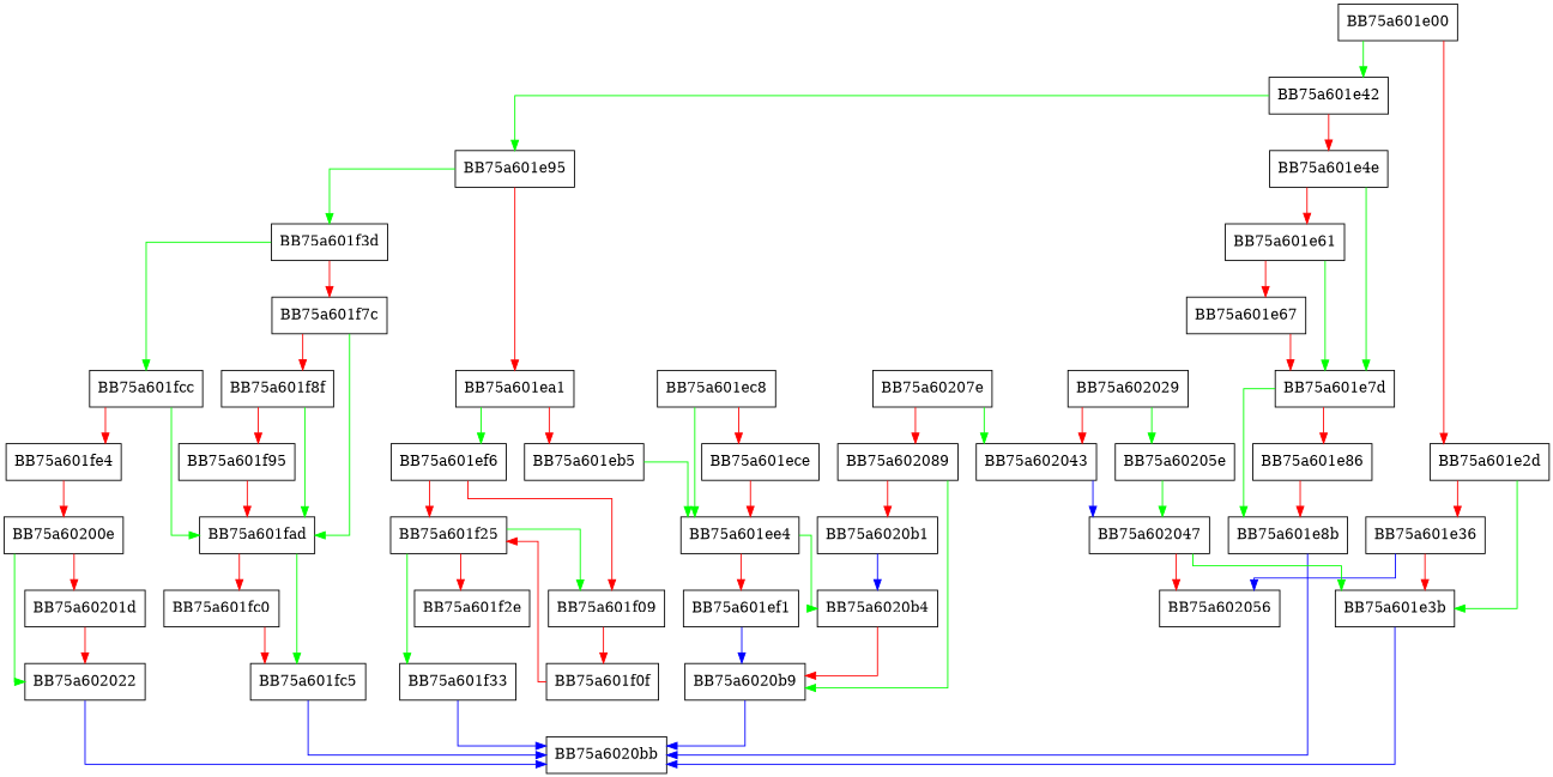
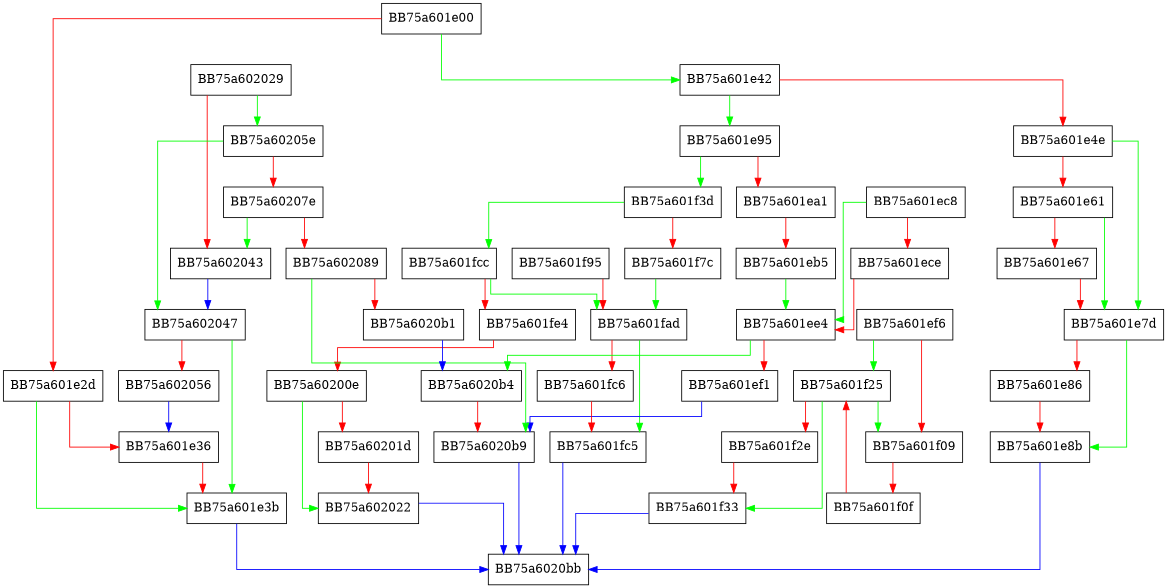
  digraph {
    splines=ortho
    node [shape=box]
    edge [color=red]
    BB75a601e00
    BB75a601e42
    BB75a601e2d
    BB75a601e95
    BB75a601e4e
    BB75a601e3b
    BB75a601e36
    BB75a601f3d
    BB75a601ea1
    BB75a601e7d
    BB75a601e61
    BB75a6020bb
    BB75a601fcc
    BB75a601f7c
    BB75a601ef6
    BB75a601eb5
    BB75a601e8b
    BB75a601e86
    BB75a601e67
    BB75a601fad
    BB75a601fe4
-   BB75a601f8f
    BB75a601f25
    BB75a601f09
    BB75a601ee4
    BB75a601f33
    BB75a601f2e
    BB75a601f0f
    BB75a6020b4
    BB75a601ef1
    BB75a601ec8
    BB75a601ece
    BB75a6020b9
    BB75a601fc5
-   BB75a601fc0
+   BB75a601fc0 [label=BB75a601fc6]
    BB75a60200e
    BB75a601f95
    BB75a602029
    BB75a60205e
    BB75a602043
    BB75a602022
    BB75a60201d
    BB75a602047
    BB75a60207e
    BB75a602056
    BB75a602089
    BB75a6020b1
    BB75a601e00 -> BB75a601e42 [color=green]
    BB75a601e00 -> BB75a601e2d
    BB75a601e42 -> BB75a601e95 [color=green]
    BB75a601e42 -> BB75a601e4e
    BB75a601e2d -> BB75a601e3b [color=green]
    BB75a601e2d -> BB75a601e36
    BB75a601e95 -> BB75a601f3d [color=green]
    BB75a601e95 -> BB75a601ea1
    BB75a601e4e -> BB75a601e7d [color=green]
    BB75a601e4e -> BB75a601e61
    BB75a601e3b -> BB75a6020bb [color=blue]
    BB75a601e36 -> BB75a601e3b
    BB75a601f3d -> BB75a601fcc [color=green]
    BB75a601f3d -> BB75a601f7c
-   BB75a601ea1 -> BB75a601ef6 [color=green]
    BB75a601ea1 -> BB75a601eb5
    BB75a601e7d -> BB75a601e8b [color=green]
    BB75a601e7d -> BB75a601e86
    BB75a601e61 -> BB75a601e7d [color=green]
    BB75a601e61 -> BB75a601e67
    BB75a601fcc -> BB75a601fad [color=green]
    BB75a601fcc -> BB75a601fe4
    BB75a601f7c -> BB75a601fad [color=green]
-   BB75a601f7c -> BB75a601f8f
-   BB75a601ef6 -> BB75a601f25
+   BB75a601ef6 -> BB75a601f25 [color=green]
    BB75a601ef6 -> BB75a601f09
    BB75a601eb5 -> BB75a601ee4 [color=green]
    BB75a601e8b -> BB75a6020bb [color=blue]
    BB75a601e86 -> BB75a601e8b
    BB75a601e67 -> BB75a601e7d
    BB75a601fad -> BB75a601fc5 [color=green]
    BB75a601fad -> BB75a601fc0
    BB75a601fe4 -> BB75a60200e
-   BB75a601f8f -> BB75a601fad [color=green]
-   BB75a601f8f -> BB75a601f95
    BB75a601f25 -> BB75a601f09 [color=green]
    BB75a601f25 -> BB75a601f33 [color=green]
    BB75a601f25 -> BB75a601f2e
    BB75a601f09 -> BB75a601f0f
    BB75a601ee4 -> BB75a6020b4 [color=green]
    BB75a601ee4 -> BB75a601ef1
    BB75a601f33 -> BB75a6020bb [color=blue]
+   BB75a601f2e -> BB75a601f33
    BB75a601f0f -> BB75a601f25
    BB75a6020b4 -> BB75a6020b9
    BB75a601ef1 -> BB75a6020b9 [color=blue]
    BB75a601ec8 -> BB75a601ee4 [color=green]
    BB75a601ec8 -> BB75a601ece
    BB75a601ece -> BB75a601ee4
    BB75a6020b9 -> BB75a6020bb [color=blue]
    BB75a601fc5 -> BB75a6020bb [color=blue]
    BB75a601fc0 -> BB75a601fc5
    BB75a60200e -> BB75a602022 [color=green]
    BB75a60200e -> BB75a60201d
    BB75a601f95 -> BB75a601fad
    BB75a602029 -> BB75a60205e [color=green]
    BB75a602029 -> BB75a602043
    BB75a60205e -> BB75a602047 [color=green]
+   BB75a60205e -> BB75a60207e
    BB75a602043 -> BB75a602047 [color=blue]
    BB75a602022 -> BB75a6020bb [color=blue]
    BB75a60201d -> BB75a602022
    BB75a602047 -> BB75a601e3b [color=green]
    BB75a602047 -> BB75a602056
    BB75a60207e -> BB75a602043 [color=green]
    BB75a60207e -> BB75a602089
-   BB75a601e36 -> BB75a602056 [color=blue]
+   BB75a602056 -> BB75a601e36 [color=blue]
    BB75a602089 -> BB75a6020b9 [color=green]
    BB75a602089 -> BB75a6020b1
    BB75a6020b1 -> BB75a6020b4 [color=blue]
  }
